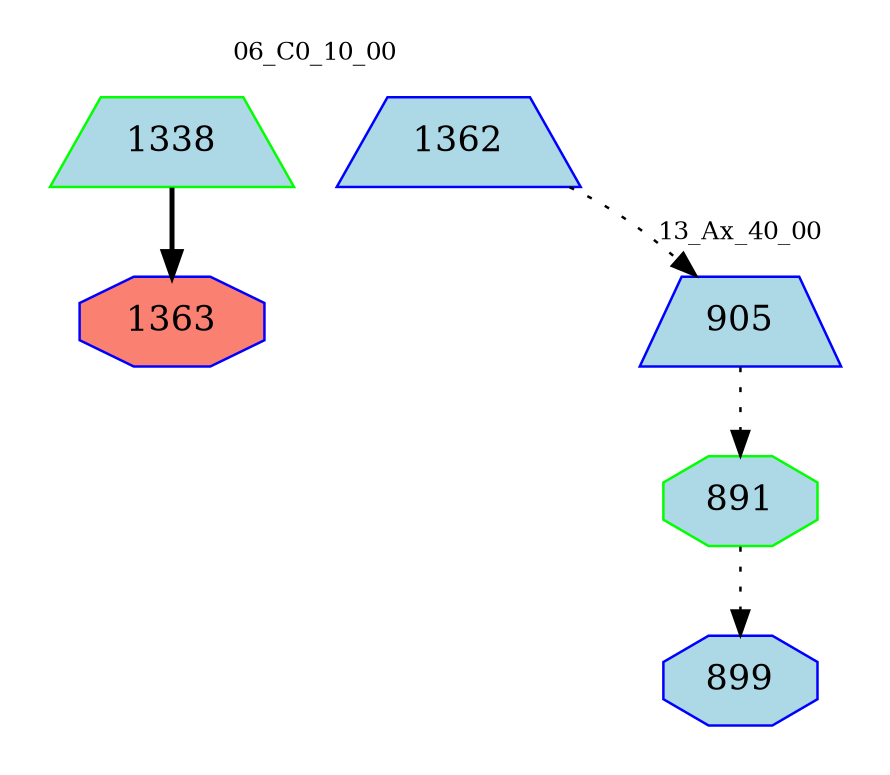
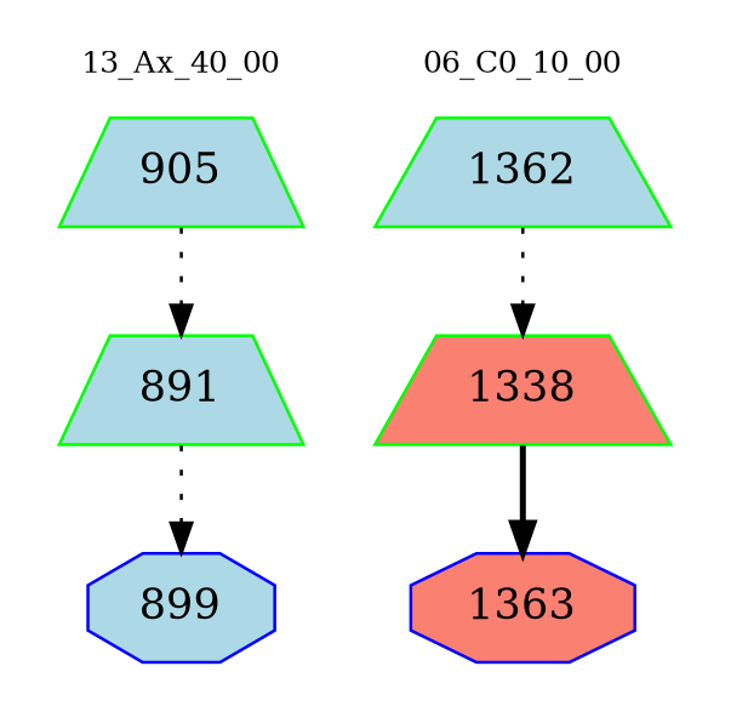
  digraph {
    node [color=green fillcolor=lightblue shape=trapezium style=filled]
    edge [color=black style=dotted]
-   n1 [color=blue label=905]
-   n2 [label=891 shape=octagon]
+   n1 [label=905]
+   n2 [label=891]
    n3 [color=blue label=899 shape=octagon]
-   n4 [color=blue label=1362]
-   n5 [label=1338]
+   n4 [label=1362]
+   n5 [fillcolor=salmon label=1338]
    n6 [color=blue fillcolor=salmon label=1363 shape=octagon]
    subgraph cluster_1 {
      color=white
      fontsize=10
      label="13_Ax_40_00"
      n1
      n2
      n3
    }
    subgraph cluster_2 {
      color=white
      fontsize=10
      label="06_C0_10_00"
      n4
      n5
      n6
    }
    n1 -> n2
    n2 -> n3
-   n4 -> n1
+   n4 -> n5
    n5 -> n6 [style=bold]
  }
